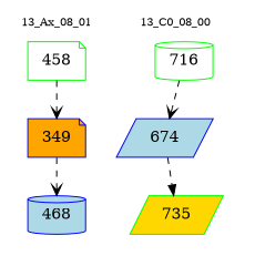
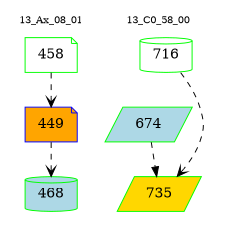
  digraph {
    node [color=green fillcolor=white shape=note style=filled]
    edge [arrowhead=vee color=black style=dashed]
    n1 [label=458]
-   n2 [color=blue fillcolor=orange label=349]
-   n3 [color=blue fillcolor=lightblue label=468 shape=cylinder]
+   n2 [color=blue fillcolor=orange label=449]
+   n3 [fillcolor=lightblue label=468 shape=cylinder]
    n4 [label=716 shape=cylinder]
-   n5 [color=blue fillcolor=lightblue label=674 shape=parallelogram]
+   n5 [fillcolor=lightblue label=674 shape=parallelogram]
    n6 [fillcolor=gold label=735 shape=parallelogram]
    subgraph cluster_1 {
      color=white
      fontsize=10
      label="13_Ax_08_01"
      n1
      n2
      n3
    }
    subgraph cluster_2 {
      color=white
      fontsize=10
-     label="13_C0_08_00"
+     label="13_C0_58_00"
      n4
      n5
      n6
    }
    n1 -> n2
    n2 -> n3
-   n4 -> n5
+   n4 -> n6
    n5 -> n6 [arrowhead=normal]
  }
